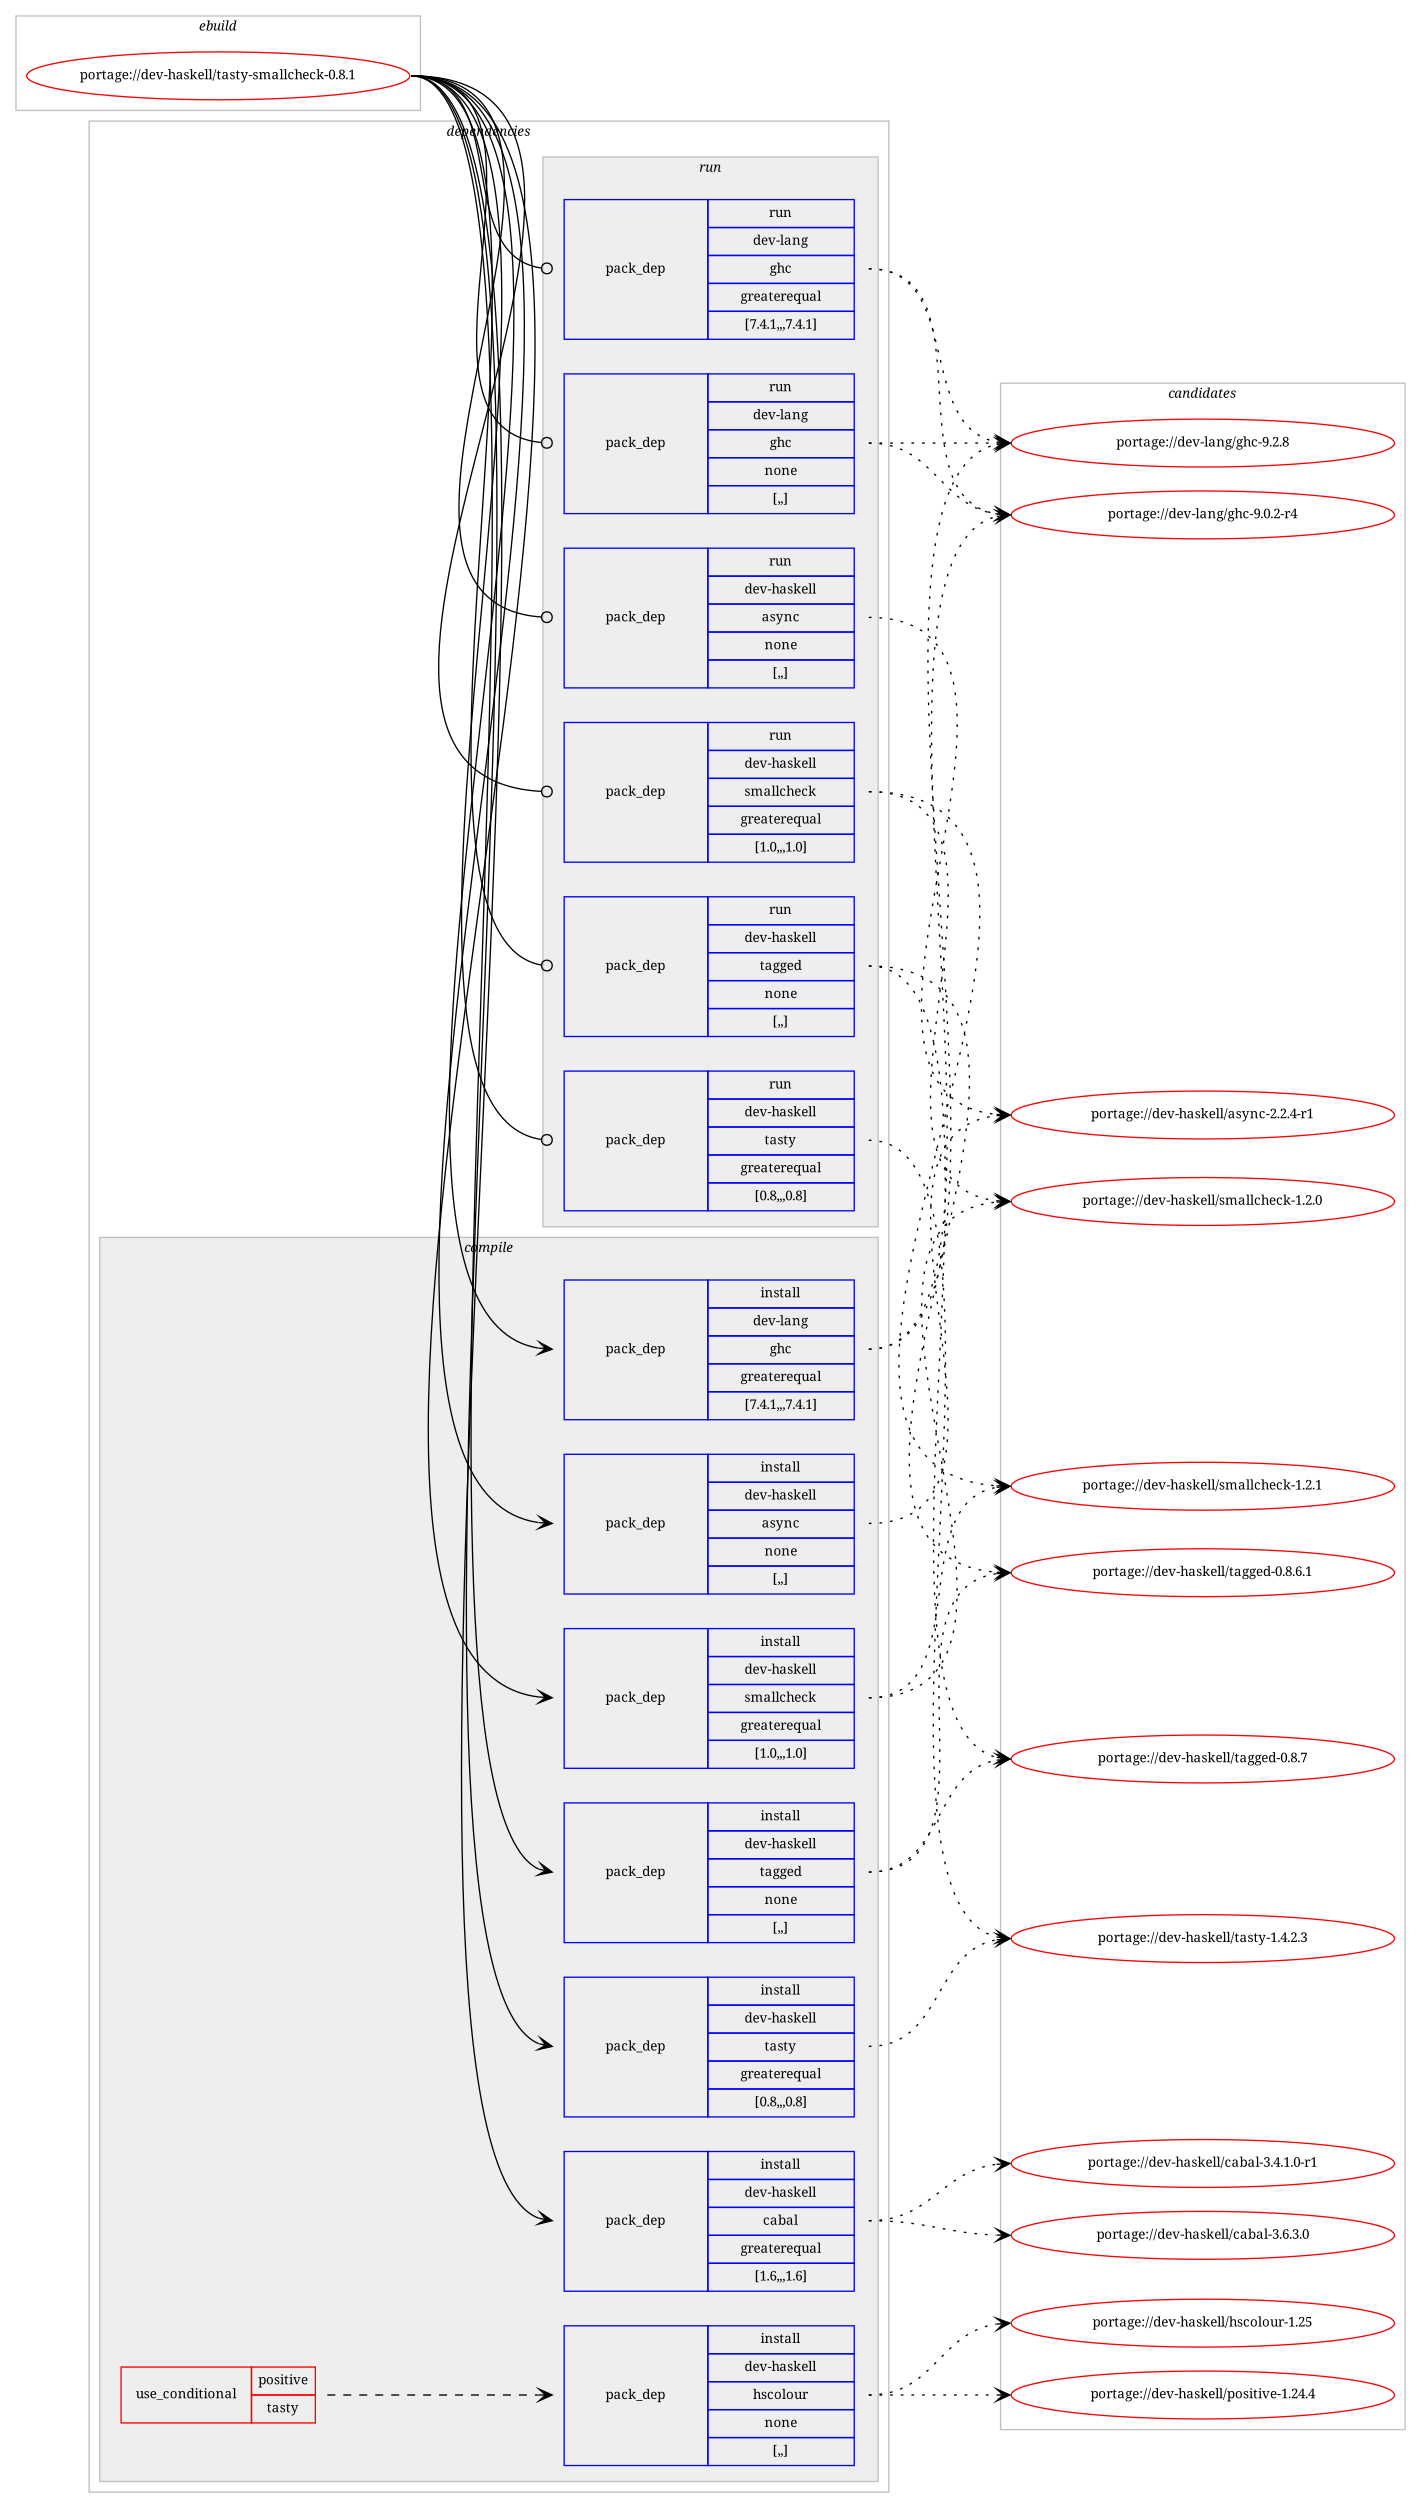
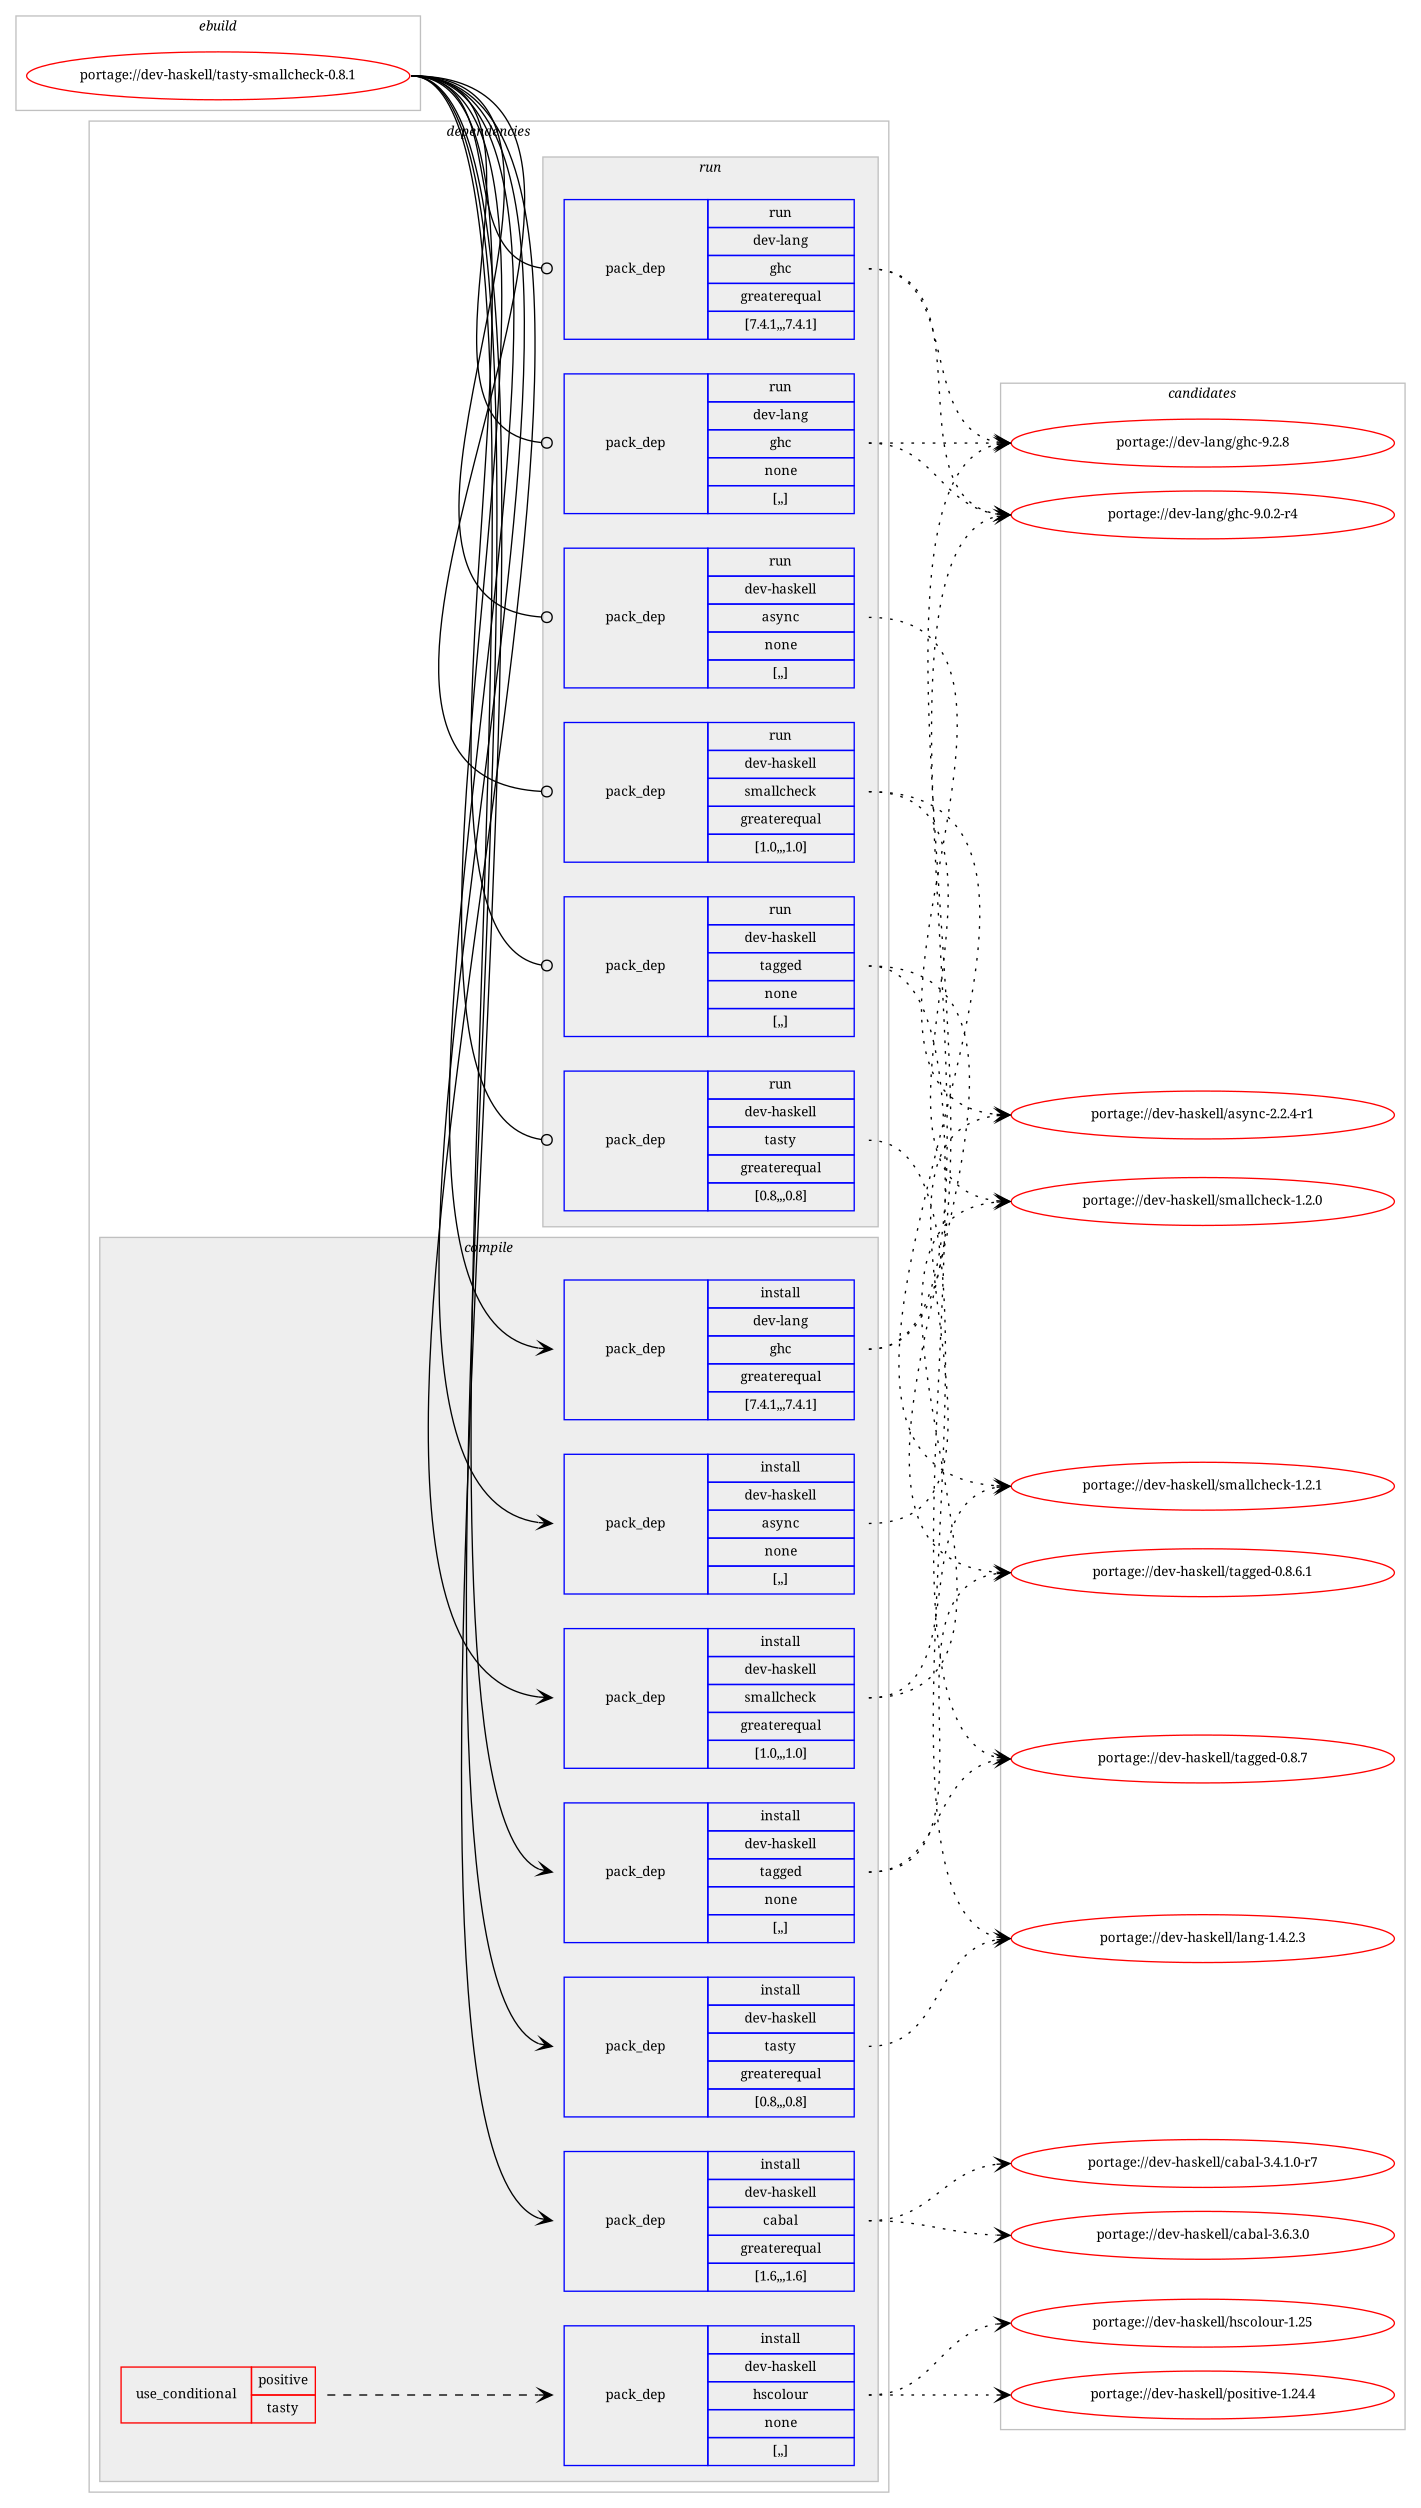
  digraph {
    compound=true
    concentrate=true
    fontname="Noto Serif"
    fontsize=10
    newrank=true
    rankdir=LR
    ranksep=1.5
    node [color=red fontname="Noto Serif" fontsize=10 shape=none]
    edge [arrowhead=vee fontname="Noto Serif" headport=w style=dotted tailport=e weight=100]
    n1 [label="portage://dev-haskell/tasty-smallcheck-0.8.1" width=4 shape=""]
    n2 [color=blue label=<<TABLE BORDER="0" CELLBORDER="1" CELLSPACING="0" CELLPADDING="4" WIDTH="220"><TR><TD ROWSPAN="6" CELLPADDING="30">pack_dep</TD></TR><TR><TD WIDTH="110">install</TD></TR><TR><TD>dev-haskell</TD></TR><TR><TD>hscolour</TD></TR><TR><TD>none</TD></TR><TR><TD>[,,]</TD></TR></TABLE>>]
    n3 [label=<<TABLE BORDER="0" CELLBORDER="1" CELLSPACING="0" CELLPADDING="4"><TR><TD ROWSPAN="3" CELLPADDING="10">use_conditional</TD></TR><TR><TD>positive</TD></TR><TR><TD>tasty</TD></TR></TABLE>>]
    n4 [color=blue label=<<TABLE BORDER="0" CELLBORDER="1" CELLSPACING="0" CELLPADDING="4" WIDTH="220"><TR><TD ROWSPAN="6" CELLPADDING="30">pack_dep</TD></TR><TR><TD WIDTH="110">install</TD></TR><TR><TD>dev-haskell</TD></TR><TR><TD>async</TD></TR><TR><TD>none</TD></TR><TR><TD>[,,]</TD></TR></TABLE>>]
    n5 [color=blue label=<<TABLE BORDER="0" CELLBORDER="1" CELLSPACING="0" CELLPADDING="4" WIDTH="220"><TR><TD ROWSPAN="6" CELLPADDING="30">pack_dep</TD></TR><TR><TD WIDTH="110">install</TD></TR><TR><TD>dev-haskell</TD></TR><TR><TD>cabal</TD></TR><TR><TD>greaterequal</TD></TR><TR><TD>[1.6,,,1.6]</TD></TR></TABLE>>]
    n6 [color=blue label=<<TABLE BORDER="0" CELLBORDER="1" CELLSPACING="0" CELLPADDING="4" WIDTH="220"><TR><TD ROWSPAN="6" CELLPADDING="30">pack_dep</TD></TR><TR><TD WIDTH="110">install</TD></TR><TR><TD>dev-haskell</TD></TR><TR><TD>smallcheck</TD></TR><TR><TD>greaterequal</TD></TR><TR><TD>[1.0,,,1.0]</TD></TR></TABLE>>]
    n7 [color=blue label=<<TABLE BORDER="0" CELLBORDER="1" CELLSPACING="0" CELLPADDING="4" WIDTH="220"><TR><TD ROWSPAN="6" CELLPADDING="30">pack_dep</TD></TR><TR><TD WIDTH="110">install</TD></TR><TR><TD>dev-haskell</TD></TR><TR><TD>tagged</TD></TR><TR><TD>none</TD></TR><TR><TD>[,,]</TD></TR></TABLE>>]
    n8 [color=blue label=<<TABLE BORDER="0" CELLBORDER="1" CELLSPACING="0" CELLPADDING="4" WIDTH="220"><TR><TD ROWSPAN="6" CELLPADDING="30">pack_dep</TD></TR><TR><TD WIDTH="110">install</TD></TR><TR><TD>dev-haskell</TD></TR><TR><TD>tasty</TD></TR><TR><TD>greaterequal</TD></TR><TR><TD>[0.8,,,0.8]</TD></TR></TABLE>>]
    n9 [color=blue label=<<TABLE BORDER="0" CELLBORDER="1" CELLSPACING="0" CELLPADDING="4" WIDTH="220"><TR><TD ROWSPAN="6" CELLPADDING="30">pack_dep</TD></TR><TR><TD WIDTH="110">install</TD></TR><TR><TD>dev-lang</TD></TR><TR><TD>ghc</TD></TR><TR><TD>greaterequal</TD></TR><TR><TD>[7.4.1,,,7.4.1]</TD></TR></TABLE>>]
    n10 [color=blue label=<<TABLE BORDER="0" CELLBORDER="1" CELLSPACING="0" CELLPADDING="4" WIDTH="220"><TR><TD ROWSPAN="6" CELLPADDING="30">pack_dep</TD></TR><TR><TD WIDTH="110">run</TD></TR><TR><TD>dev-haskell</TD></TR><TR><TD>async</TD></TR><TR><TD>none</TD></TR><TR><TD>[,,]</TD></TR></TABLE>>]
    n11 [color=blue label=<<TABLE BORDER="0" CELLBORDER="1" CELLSPACING="0" CELLPADDING="4" WIDTH="220"><TR><TD ROWSPAN="6" CELLPADDING="30">pack_dep</TD></TR><TR><TD WIDTH="110">run</TD></TR><TR><TD>dev-haskell</TD></TR><TR><TD>smallcheck</TD></TR><TR><TD>greaterequal</TD></TR><TR><TD>[1.0,,,1.0]</TD></TR></TABLE>>]
    n12 [color=blue label=<<TABLE BORDER="0" CELLBORDER="1" CELLSPACING="0" CELLPADDING="4" WIDTH="220"><TR><TD ROWSPAN="6" CELLPADDING="30">pack_dep</TD></TR><TR><TD WIDTH="110">run</TD></TR><TR><TD>dev-haskell</TD></TR><TR><TD>tagged</TD></TR><TR><TD>none</TD></TR><TR><TD>[,,]</TD></TR></TABLE>>]
    n13 [color=blue label=<<TABLE BORDER="0" CELLBORDER="1" CELLSPACING="0" CELLPADDING="4" WIDTH="220"><TR><TD ROWSPAN="6" CELLPADDING="30">pack_dep</TD></TR><TR><TD WIDTH="110">run</TD></TR><TR><TD>dev-haskell</TD></TR><TR><TD>tasty</TD></TR><TR><TD>greaterequal</TD></TR><TR><TD>[0.8,,,0.8]</TD></TR></TABLE>>]
    n14 [color=blue label=<<TABLE BORDER="0" CELLBORDER="1" CELLSPACING="0" CELLPADDING="4" WIDTH="220"><TR><TD ROWSPAN="6" CELLPADDING="30">pack_dep</TD></TR><TR><TD WIDTH="110">run</TD></TR><TR><TD>dev-lang</TD></TR><TR><TD>ghc</TD></TR><TR><TD>greaterequal</TD></TR><TR><TD>[7.4.1,,,7.4.1]</TD></TR></TABLE>>]
    n15 [color=blue label=<<TABLE BORDER="0" CELLBORDER="1" CELLSPACING="0" CELLPADDING="4" WIDTH="220"><TR><TD ROWSPAN="6" CELLPADDING="30">pack_dep</TD></TR><TR><TD WIDTH="110">run</TD></TR><TR><TD>dev-lang</TD></TR><TR><TD>ghc</TD></TR><TR><TD>none</TD></TR><TR><TD>[,,]</TD></TR></TABLE>>]
    n16 [label="portage://dev-haskell/hscolour-1.25" width=4 shape=""]
    n17 [label="portage://dev-haskell/positive-1.24.4" width=4 shape=""]
    n18 [label="portage://dev-haskell/async-2.2.4-r1" width=4 shape=""]
    n19 [label="portage://dev-haskell/cabal-3.6.3.0" width=4 shape=""]
-   n20 [label="portage://dev-haskell/cabal-3.4.1.0-r1" width=4 shape=""]
+   n20 [label="portage://dev-haskell/cabal-3.4.1.0-r7" width=4 shape=""]
    n21 [label="portage://dev-haskell/smallcheck-1.2.1" width=4 shape=""]
    n22 [label="portage://dev-haskell/smallcheck-1.2.0" width=4 shape=""]
    n23 [label="portage://dev-haskell/tagged-0.8.7" width=4 shape=""]
    n24 [label="portage://dev-haskell/tagged-0.8.6.1" width=4 shape=""]
-   n25 [label="portage://dev-haskell/tasty-1.4.2.3" width=4 shape=""]
+   n25 [label="portage://dev-haskell/lang-1.4.2.3" width=4 shape=""]
    n26 [label="portage://dev-lang/ghc-9.2.8" width=4 shape=""]
    n27 [label="portage://dev-lang/ghc-9.0.2-r4" width=4 shape=""]
    subgraph cluster_1 {
      color=gray
      label=<<i>ebuild</i>>
      n1
    }
    subgraph cluster_2 {
      color=gray
      label=<<i>dependencies</i>>
      subgraph cluster_3 {
        color=gray
        fillcolor="#eeeeee"
        label=<<i>compile</i>>
        style=filled
        subgraph sub_4 {
          color=gray
          fillcolor="#eeeeee"
          label=<<i>compile</i>>
          style=filled
          n3
          subgraph sub_5 {
            color=gray
            fillcolor="#eeeeee"
            label=<<i>compile</i>>
            style=filled
            n2
          }
        }
        subgraph sub_6 {
          color=gray
          fillcolor="#eeeeee"
          label=<<i>compile</i>>
          style=filled
          n4
        }
        subgraph sub_7 {
          color=gray
          fillcolor="#eeeeee"
          label=<<i>compile</i>>
          style=filled
          n5
        }
        subgraph sub_8 {
          color=gray
          fillcolor="#eeeeee"
          label=<<i>compile</i>>
          style=filled
          n6
        }
        subgraph sub_9 {
          color=gray
          fillcolor="#eeeeee"
          label=<<i>compile</i>>
          style=filled
          n7
        }
        subgraph sub_10 {
          color=gray
          fillcolor="#eeeeee"
          label=<<i>compile</i>>
          style=filled
          n8
        }
        subgraph sub_11 {
          color=gray
          fillcolor="#eeeeee"
          label=<<i>compile</i>>
          style=filled
          n9
        }
      }
      subgraph cluster_12 {
        color=gray
        fillcolor="#eeeeee"
        label=<<i>compile and run</i>>
        style=filled
      }
      subgraph cluster_13 {
        color=gray
        fillcolor="#eeeeee"
        label=<<i>run</i>>
        style=filled
        subgraph sub_14 {
          color=gray
          fillcolor="#eeeeee"
          label=<<i>run</i>>
          style=filled
          n10
        }
        subgraph sub_15 {
          color=gray
          fillcolor="#eeeeee"
          label=<<i>run</i>>
          style=filled
          n11
        }
        subgraph sub_16 {
          color=gray
          fillcolor="#eeeeee"
          label=<<i>run</i>>
          style=filled
          n12
        }
        subgraph sub_17 {
          color=gray
          fillcolor="#eeeeee"
          label=<<i>run</i>>
          style=filled
          n13
        }
        subgraph sub_18 {
          color=gray
          fillcolor="#eeeeee"
          label=<<i>run</i>>
          style=filled
          n14
        }
        subgraph sub_19 {
          color=gray
          fillcolor="#eeeeee"
          label=<<i>run</i>>
          style=filled
          n15
        }
      }
    }
    subgraph cluster_20 {
      color=gray
      label=<<i>candidates</i>>
      rank=same
      subgraph sub_21 {
        color=black
        label=<<i>candidates</i>>
        nodesep=1
        rank=same
        n16
        n17
      }
      subgraph sub_22 {
        color=black
        label=<<i>candidates</i>>
        nodesep=1
        rank=same
        n18
      }
      subgraph sub_23 {
        color=black
        label=<<i>candidates</i>>
        nodesep=1
        rank=same
        n19
        n20
      }
      subgraph sub_24 {
        color=black
        label=<<i>candidates</i>>
        nodesep=1
        rank=same
        n21
        n22
      }
      subgraph sub_25 {
        color=black
        label=<<i>candidates</i>>
        nodesep=1
        rank=same
        n23
        n24
      }
      subgraph sub_26 {
        color=black
        label=<<i>candidates</i>>
        nodesep=1
        rank=same
        n25
      }
      subgraph sub_27 {
        color=black
        label=<<i>candidates</i>>
        nodesep=1
        rank=same
        n26
        n27
      }
      subgraph sub_28 {
        color=black
        label=<<i>candidates</i>>
        nodesep=1
        rank=same
        n18
      }
      subgraph sub_29 {
        color=black
        label=<<i>candidates</i>>
        nodesep=1
        rank=same
        n21
        n22
      }
      subgraph sub_30 {
        color=black
        label=<<i>candidates</i>>
        nodesep=1
        rank=same
        n23
        n24
      }
      subgraph sub_31 {
        color=black
        label=<<i>candidates</i>>
        nodesep=1
        rank=same
        n25
      }
      subgraph sub_32 {
        color=black
        label=<<i>candidates</i>>
        nodesep=1
        rank=same
        n26
        n27
      }
      subgraph sub_33 {
        color=black
        label=<<i>candidates</i>>
        nodesep=1
        rank=same
        n26
        n27
      }
    }
    n1 -> n4 [style=solid weight=20]
    n1 -> n5 [style=solid weight=20]
    n1 -> n6 [style=solid weight=20]
    n1 -> n7 [style=solid weight=20]
    n1 -> n8 [style=solid weight=20]
    n1 -> n9 [style=solid weight=20]
    n1 -> n10 [arrowhead=odot style=solid weight=20]
    n1 -> n11 [arrowhead=odot style=solid weight=20]
    n1 -> n12 [arrowhead=odot style=solid weight=20]
    n1 -> n13 [arrowhead=odot style=solid weight=20]
    n1 -> n14 [arrowhead=odot style=solid weight=20]
    n1 -> n15 [arrowhead=odot style=solid weight=20]
    n2 -> n16
    n2 -> n17
    n3 -> n2 [style=dashed weight=20]
    n4 -> n18
    n5 -> n19
    n5 -> n20
    n6 -> n21
    n6 -> n22
    n7 -> n23
    n7 -> n24
    n8 -> n25
    n9 -> n26
    n9 -> n27
    n10 -> n18
    n11 -> n21
    n11 -> n22
    n12 -> n23
    n12 -> n24
    n13 -> n25
    n14 -> n26
    n14 -> n27
    n15 -> n26
    n15 -> n27
  }
